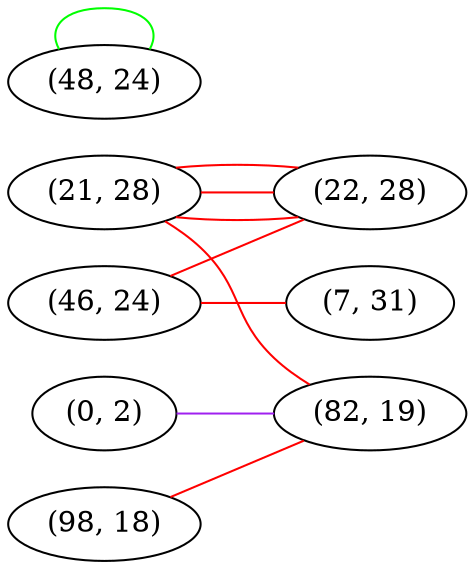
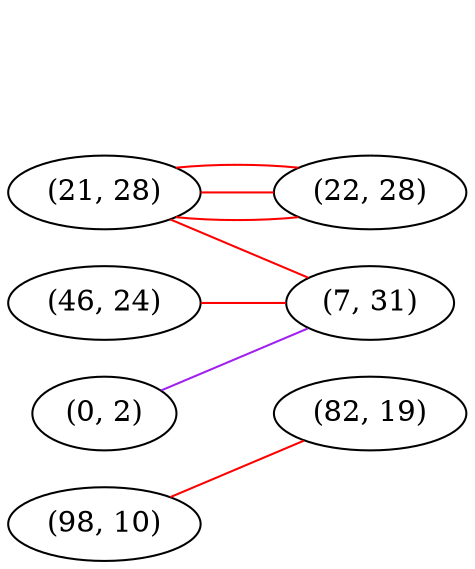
  graph {
    rankdir=LR
    edge [color=red weight=1]
    n1 [label="(0, 2)"]
    "(7, 31)"
-   "(98, 18)"
+   "(98, 18)" [label="(98, 10)"]
    "(82, 19)"
    "(21, 28)"
    "(22, 28)"
    "(46, 24)"
-   "(48, 24)"
-   n1 -- "(82, 19)" [color=purple weight=4]
+   n1 -- "(7, 31)" [color=purple weight=4]
    "(98, 18)" -- "(82, 19)"
-   "(21, 28)" -- "(82, 19)"
+   "(21, 28)" -- "(7, 31)"
    "(21, 28)" -- "(22, 28)"
    "(21, 28)" -- "(22, 28)"
    "(21, 28)" -- "(22, 28)"
    "(46, 24)" -- "(7, 31)"
-   "(46, 24)" -- "(22, 28)"
-   "(48, 24)" -- "(48, 24)" [color=green weight=2]
  }
